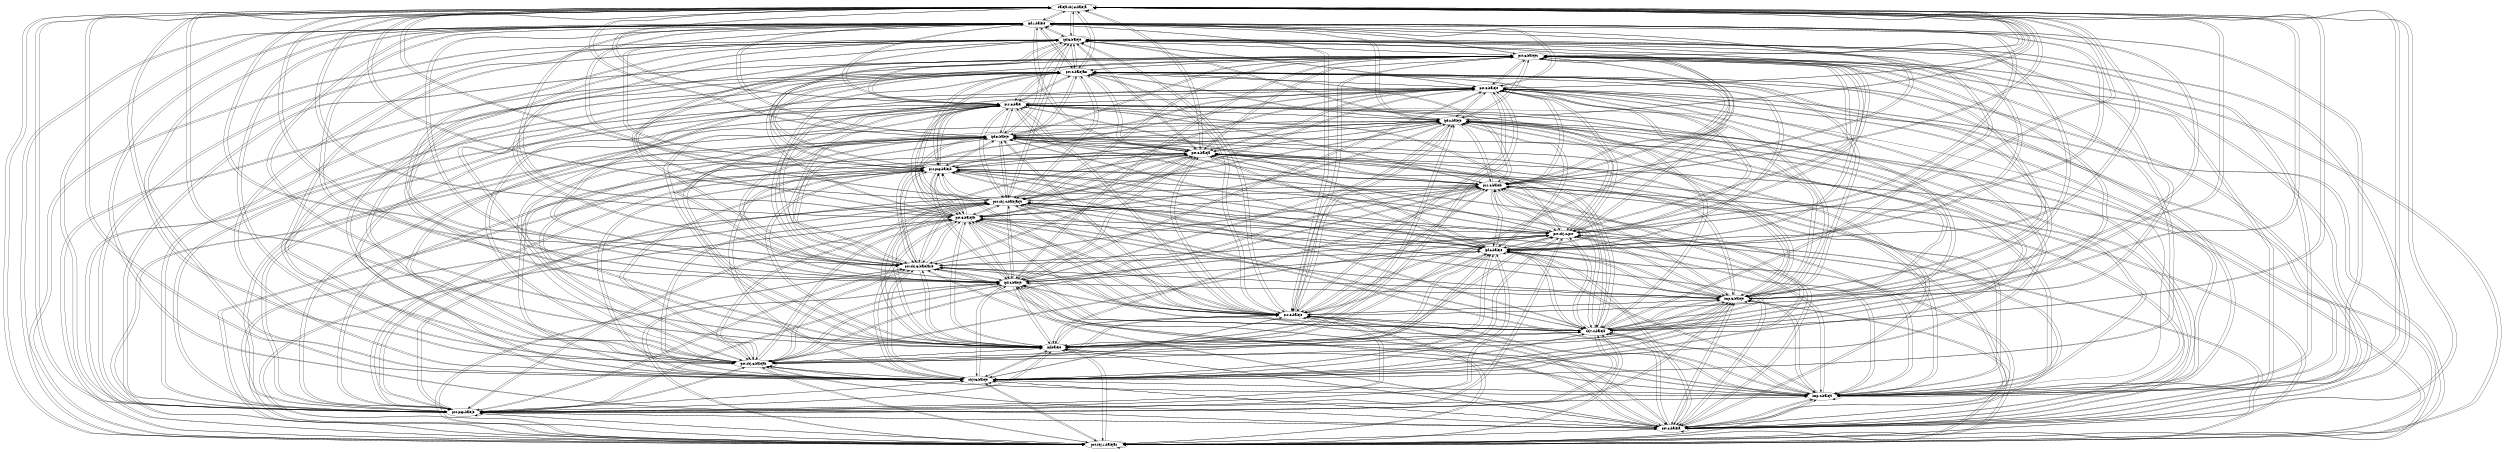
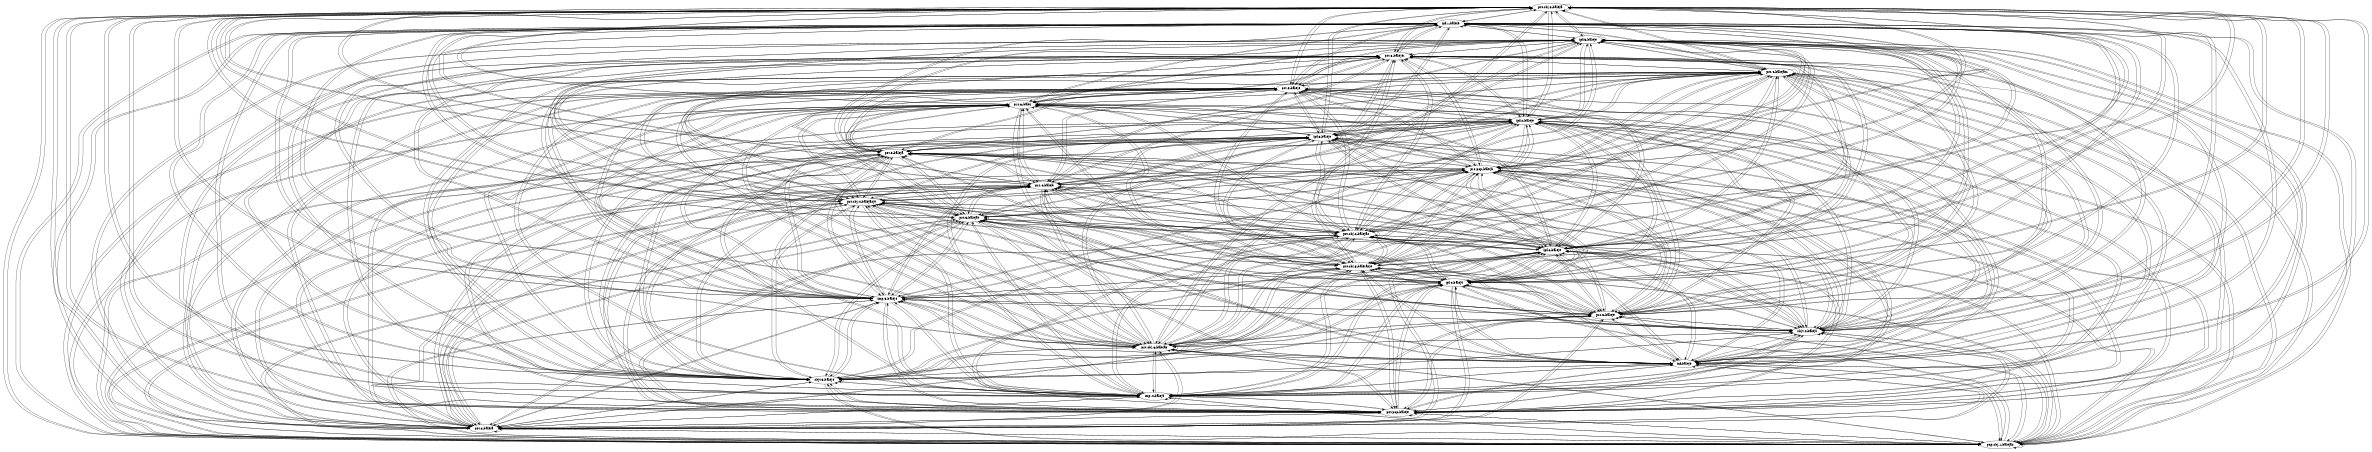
  digraph {
    node [tense="pst.sbj" weight=1.0]
    edge [weight=1.0]
-   n1 [cell="pst.sbj.3" label="baleja.sbj.3-baleja" weight=0.96]
+   n1 [cell="pst.sbj.3" label="pst.sbj.3-baleja" weight=0.96]
    n2 [cell="ipf.1" label="ipf.1-baleje" tense=ipf]
-   n3 [cell="pst.sbj.1" label="pst.sbj.1-balejas" weight=0.96]
+   n3 [cell="pst.sbj.1" label="pcp.sbj.1-balejas" weight=0.96]
    n4 [cell="pst.2" label="pst.2-baleja" tense=pst weight=0.96]
    n5 [cell="pst.pcp" label="pst.pcp-baleje" tense="pst.pcp"]
    n6 [cell="imp.4" label="imp.4-balejɔ̃" tense=imp]
    n7 [cell="sbjv.5" label="sbjv.5-baleje" tense=sbjv]
    n8 [cell="pst.sbj.6" label="pst.sbj.6-balejas" weight=0.96]
    n9 [cell=inf label="inf-baleje" tense=inf]
    n10 [cell="sbjv.4" label="sbjv.4-balejɔ̃" tense=sbjv]
    n11 [cell="prs.5" label="prs.5-baleje" tense=prs]
    n12 [cell="imp.5" label="imp.5-baleje" tense=imp]
    n13 [cell="ipf.4" label="ipf.4-balejɔ̃" tense=ipf]
    n14 [cell="pst.sbj.5" label="pst.sbj.5-balejasje" weight=0.96]
    n15 [cell="ipf.6" label="ipf.6-baleje" tense=ipf]
-   n16 [cell="pst.sbj.2" label="pst.sbj.2-pst" weight=0.96]
+   n16 [cell="pst.sbj.2" label="pst.sbj.2-balejas" weight=0.96]
    n17 [cell="pst.5" label="pst.5-balejat" tense=pst weight=0.96]
    n18 [cell="pst.sbj.4" label="pst.sbj.4-balejasjɔ̃" weight=0.96]
    n19 [cell="prs.4" label="prs.4-balejɔ̃" tense=prs]
    n20 [cell="prs.pcp" label="prs.pcp-balejɑ̃" tense="prs.pcp"]
    n21 [cell="pst.3" label="pst.3-baleja" tense=pst weight=0.96]
    n22 [cell="ipf.3" label="ipf.3-baleje" tense=ipf]
    n23 [cell="ipf.2" label="ipf.2-baleje" tense=ipf]
    n24 [cell="prs.6" label="prs.6-balei" tense=prs weight=0.02]
    n25 [cell="pst.1" label="pst.5-baleje" tense=pst weight=0.96]
    n26 [cell="pst.4" label="pst.4-balejam" tense=pst weight=0.96]
    n27 [cell="pst.6" label="pst.6-balejer" tense=pst weight=0.96]
    n28 [cell="ipf.5" label="ipf.5-baleje" tense=ipf]
    n1 -> n1 [weight=0.96]
    n1 -> n2
    n1 -> n3 [weight=0.96]
    n1 -> n4 [weight=0.96]
    n1 -> n5
    n1 -> n6
    n1 -> n7
    n1 -> n8 [weight=0.96]
    n1 -> n9
    n1 -> n10
    n1 -> n11
    n1 -> n12
    n1 -> n13
    n1 -> n14 [weight=0.96]
    n1 -> n15
    n1 -> n16 [weight=0.96]
    n1 -> n17 [weight=0.96]
    n1 -> n18 [weight=0.96]
    n1 -> n19
    n1 -> n20
    n1 -> n21 [weight=0.96]
    n1 -> n22
    n1 -> n23
    n1 -> n24 [weight=0.0174]
    n1 -> n25 [weight=0.96]
    n1 -> n26 [weight=0.96]
    n1 -> n27 [weight=0.96]
    n1 -> n28
    n2 -> n1 [weight=0.9216]
    n2 -> n2
    n2 -> n3 [weight=0.9216]
    n2 -> n4 [weight=0.9216]
    n2 -> n5
    n2 -> n6
    n2 -> n7
    n2 -> n8 [weight=0.9216]
    n2 -> n9 [weight=0.99]
    n2 -> n10
    n2 -> n11
    n2 -> n12
    n2 -> n13
    n2 -> n14 [weight=0.9216]
    n2 -> n15
    n2 -> n16 [weight=0.9216]
    n2 -> n17 [weight=0.9216]
    n2 -> n18 [weight=0.9216]
    n2 -> n19
    n2 -> n20
    n2 -> n21 [weight=0.9216]
    n2 -> n22
    n2 -> n23
    n2 -> n24 [weight=0.0004]
    n2 -> n25 [weight=0.9216]
    n2 -> n26 [weight=0.9216]
    n2 -> n27 [weight=0.9216]
    n2 -> n28
    n3 -> n1 [weight=0.96]
    n3 -> n2
    n3 -> n3 [weight=0.96]
    n3 -> n4 [weight=0.96]
    n3 -> n5
    n3 -> n6
    n3 -> n7
    n3 -> n8 [weight=0.96]
    n3 -> n9
    n3 -> n10
    n3 -> n11
    n3 -> n12
    n3 -> n13
    n3 -> n14 [weight=0.96]
    n3 -> n15
    n3 -> n16 [weight=0.96]
    n3 -> n17 [weight=0.96]
    n3 -> n18 [weight=0.96]
    n3 -> n19
    n3 -> n20
    n3 -> n21 [weight=0.96]
    n3 -> n22
    n3 -> n23
    n3 -> n24 [weight=0.0174]
    n3 -> n25 [weight=0.96]
    n3 -> n26 [weight=0.96]
    n3 -> n27 [weight=0.96]
    n3 -> n28
    n4 -> n1 [weight=0.96]
    n4 -> n2
    n4 -> n3 [weight=0.96]
    n4 -> n4 [weight=0.96]
    n4 -> n5
    n4 -> n6
    n4 -> n7
    n4 -> n8 [weight=0.96]
    n4 -> n9
    n4 -> n10
    n4 -> n11
    n4 -> n12
    n4 -> n13
    n4 -> n14 [weight=0.96]
    n4 -> n15
    n4 -> n16 [weight=0.96]
    n4 -> n17 [weight=0.96]
    n4 -> n18 [weight=0.96]
    n4 -> n19
    n4 -> n20
    n4 -> n21 [weight=0.96]
    n4 -> n22
    n4 -> n23
    n4 -> n24 [weight=0.0174]
    n4 -> n25 [weight=0.96]
    n4 -> n26 [weight=0.96]
    n4 -> n27 [weight=0.96]
    n4 -> n28
    n5 -> n1 [weight=0.96]
    n5 -> n2
    n5 -> n3 [weight=0.96]
    n5 -> n4 [weight=0.96]
    n5 -> n5
    n5 -> n6
    n5 -> n7
    n5 -> n8 [weight=0.96]
    n5 -> n9 [weight=0.93]
    n5 -> n10
    n5 -> n11
    n5 -> n12
    n5 -> n13
    n5 -> n14 [weight=0.96]
    n5 -> n15
    n5 -> n16 [weight=0.96]
    n5 -> n17 [weight=0.96]
    n5 -> n18 [weight=0.96]
    n5 -> n19
    n5 -> n20
    n5 -> n21 [weight=0.96]
    n5 -> n22
    n5 -> n23
    n5 -> n24 [weight=0.0174]
    n5 -> n25 [weight=0.96]
    n5 -> n26 [weight=0.96]
    n5 -> n27 [weight=0.96]
    n5 -> n28
    n6 -> n1 [weight=0.9216]
    n6 -> n2
    n6 -> n3 [weight=0.9216]
    n6 -> n4 [weight=0.9216]
    n6 -> n5
    n6 -> n6
    n6 -> n7
    n6 -> n8 [weight=0.9216]
    n6 -> n9
    n6 -> n10
    n6 -> n11
    n6 -> n12
    n6 -> n13
    n6 -> n14 [weight=0.9216]
    n6 -> n15
    n6 -> n16 [weight=0.9216]
    n6 -> n17 [weight=0.9216]
    n6 -> n18 [weight=0.9216]
    n6 -> n19
    n6 -> n20
    n6 -> n21 [weight=0.9216]
    n6 -> n22
    n6 -> n23
+   n6 -> n24 [weight=0.0004]
    n6 -> n25 [weight=0.9216]
    n6 -> n26 [weight=0.9216]
    n6 -> n27 [weight=0.9216]
    n6 -> n28
    n7 -> n1 [weight=0.5952]
    n7 -> n2 [weight=0.08]
    n7 -> n3 [weight=0.5952]
    n7 -> n4 [weight=0.5952]
    n7 -> n5 [weight=0.1]
    n7 -> n6 [weight=0.08]
    n7 -> n7
    n7 -> n8 [weight=0.5952]
    n7 -> n9 [weight=0.07]
    n7 -> n10
    n7 -> n11 [weight=0.08]
    n7 -> n12 [weight=0.08]
    n7 -> n13
    n7 -> n14 [weight=0.5952]
    n7 -> n15 [weight=0.08]
    n7 -> n16 [weight=0.5952]
    n7 -> n17 [weight=0.5952]
    n7 -> n18 [weight=0.5952]
    n7 -> n19 [weight=0.08]
    n7 -> n20 [weight=0.08]
    n7 -> n21 [weight=0.5952]
    n7 -> n22 [weight=0.08]
    n7 -> n23 [weight=0.08]
    n7 -> n24 [weight=0.001]
    n7 -> n25 [weight=0.5952]
    n7 -> n26 [weight=0.5952]
    n7 -> n27 [weight=0.5952]
    n7 -> n28
    n8 -> n1 [weight=0.96]
    n8 -> n2
    n8 -> n3 [weight=0.96]
    n8 -> n4 [weight=0.96]
    n8 -> n5
    n8 -> n6
    n8 -> n7
    n8 -> n8 [weight=0.96]
    n8 -> n9
    n8 -> n10
    n8 -> n11
    n8 -> n12
    n8 -> n13
    n8 -> n14 [weight=0.96]
    n8 -> n15
    n8 -> n16 [weight=0.96]
    n8 -> n17 [weight=0.96]
    n8 -> n18 [weight=0.96]
    n8 -> n19
    n8 -> n20
    n8 -> n21 [weight=0.96]
    n8 -> n22
    n8 -> n23
    n8 -> n24 [weight=0.0174]
    n8 -> n25 [weight=0.96]
    n8 -> n26 [weight=0.96]
    n8 -> n27 [weight=0.96]
    n8 -> n28
    n9 -> n1 [weight=0.96]
    n9 -> n2
    n9 -> n3 [weight=0.96]
    n9 -> n4 [weight=0.96]
    n9 -> n5
    n9 -> n6
    n9 -> n7
    n9 -> n8 [weight=0.96]
    n9 -> n9
    n9 -> n10
    n9 -> n11
    n9 -> n12
    n9 -> n13
    n9 -> n14 [weight=0.96]
    n9 -> n15
    n9 -> n16 [weight=0.96]
    n9 -> n17 [weight=0.96]
    n9 -> n18 [weight=0.96]
    n9 -> n19
    n9 -> n20
    n9 -> n21 [weight=0.96]
    n9 -> n22
    n9 -> n23
    n9 -> n24 [weight=0.0174]
    n9 -> n25 [weight=0.96]
    n9 -> n26 [weight=0.96]
-   n9 -> n27 [weight=0.96]
    n9 -> n28
    n10 -> n1 [weight=0.5952]
    n10 -> n2 [weight=0.08]
    n10 -> n3 [weight=0.5952]
    n10 -> n4 [weight=0.5952]
    n10 -> n5 [weight=0.1]
    n10 -> n6 [weight=0.08]
    n10 -> n7
    n10 -> n8 [weight=0.5952]
-   n10 -> n9 [weight=0.07]
    n10 -> n10
    n10 -> n11 [weight=0.08]
    n10 -> n12 [weight=0.08]
    n10 -> n13
    n10 -> n14 [weight=0.5952]
    n10 -> n15 [weight=0.08]
    n10 -> n16 [weight=0.5952]
    n10 -> n17 [weight=0.5952]
    n10 -> n18 [weight=0.5952]
    n10 -> n19 [weight=0.08]
    n10 -> n20 [weight=0.08]
    n10 -> n21 [weight=0.5952]
    n10 -> n22 [weight=0.08]
    n10 -> n23 [weight=0.08]
    n10 -> n24 [weight=0.001]
    n10 -> n25 [weight=0.5952]
    n10 -> n26 [weight=0.5952]
    n10 -> n27 [weight=0.5952]
    n10 -> n28
    n11 -> n1 [weight=0.9216]
    n11 -> n2
    n11 -> n3 [weight=0.9216]
    n11 -> n4 [weight=0.9216]
    n11 -> n5
    n11 -> n6
    n11 -> n7
    n11 -> n8 [weight=0.9216]
    n11 -> n9
    n11 -> n10
    n11 -> n11
    n11 -> n12
    n11 -> n13
    n11 -> n14 [weight=0.9216]
    n11 -> n15
    n11 -> n16 [weight=0.9216]
    n11 -> n17 [weight=0.9216]
    n11 -> n18 [weight=0.9216]
    n11 -> n19
    n11 -> n20
    n11 -> n21 [weight=0.9216]
    n11 -> n22
    n11 -> n23
    n11 -> n24 [weight=0.0004]
    n11 -> n25 [weight=0.9216]
    n11 -> n26 [weight=0.9216]
    n11 -> n27 [weight=0.9216]
    n11 -> n28
    n12 -> n1 [weight=0.9216]
    n12 -> n2
    n12 -> n3 [weight=0.9216]
    n12 -> n4 [weight=0.9216]
    n12 -> n5
    n12 -> n6
    n12 -> n7
    n12 -> n8 [weight=0.9216]
    n12 -> n9
    n12 -> n10
    n12 -> n11
    n12 -> n12
    n12 -> n13
    n12 -> n14 [weight=0.9216]
    n12 -> n15
    n12 -> n16 [weight=0.9216]
    n12 -> n17 [weight=0.9216]
    n12 -> n18 [weight=0.9216]
    n12 -> n19
    n12 -> n20
    n12 -> n21 [weight=0.9216]
    n12 -> n22
    n12 -> n23
    n12 -> n24 [weight=0.0004]
    n12 -> n25 [weight=0.9216]
    n12 -> n26 [weight=0.9216]
    n12 -> n27 [weight=0.9216]
    n12 -> n28
    n13 -> n1 [weight=0.5952]
    n13 -> n2 [weight=0.08]
    n13 -> n3 [weight=0.5952]
    n13 -> n4 [weight=0.5952]
    n13 -> n5 [weight=0.1]
    n13 -> n6 [weight=0.08]
    n13 -> n7
    n13 -> n8 [weight=0.5952]
    n13 -> n9 [weight=0.07]
    n13 -> n10
    n13 -> n11 [weight=0.08]
    n13 -> n12 [weight=0.08]
    n13 -> n13
    n13 -> n14 [weight=0.5952]
    n13 -> n15 [weight=0.08]
    n13 -> n16 [weight=0.5952]
    n13 -> n17 [weight=0.5952]
    n13 -> n18 [weight=0.5952]
    n13 -> n19 [weight=0.08]
    n13 -> n20 [weight=0.08]
    n13 -> n21 [weight=0.5952]
    n13 -> n22 [weight=0.08]
    n13 -> n23 [weight=0.08]
    n13 -> n24 [weight=0.001]
    n13 -> n25 [weight=0.5952]
    n13 -> n26 [weight=0.5952]
    n13 -> n27 [weight=0.5952]
    n13 -> n28
    n14 -> n1 [weight=0.96]
    n14 -> n2
    n14 -> n3 [weight=0.96]
    n14 -> n4 [weight=0.96]
    n14 -> n5
    n14 -> n6
    n14 -> n7
    n14 -> n8 [weight=0.96]
    n14 -> n9
    n14 -> n10
    n14 -> n11
    n14 -> n12
    n14 -> n13
    n14 -> n14 [weight=0.96]
    n14 -> n15
    n14 -> n16 [weight=0.96]
    n14 -> n17 [weight=0.96]
    n14 -> n18 [weight=0.96]
    n14 -> n19
    n14 -> n20
    n14 -> n21 [weight=0.96]
    n14 -> n22
    n14 -> n23
    n14 -> n24 [weight=0.0174]
    n14 -> n25 [weight=0.96]
    n14 -> n26 [weight=0.96]
    n14 -> n27 [weight=0.96]
    n14 -> n28
    n15 -> n1 [weight=0.9216]
    n15 -> n2
    n15 -> n3 [weight=0.9216]
    n15 -> n4 [weight=0.9216]
    n15 -> n5
    n15 -> n6
    n15 -> n7
    n15 -> n8 [weight=0.9216]
    n15 -> n9 [weight=0.99]
    n15 -> n10
    n15 -> n11
    n15 -> n12
    n15 -> n13
    n15 -> n14 [weight=0.9216]
    n15 -> n15
    n15 -> n16 [weight=0.9216]
    n15 -> n17 [weight=0.9216]
    n15 -> n18 [weight=0.9216]
    n15 -> n19
    n15 -> n20
    n15 -> n21 [weight=0.9216]
    n15 -> n22
    n15 -> n23
    n15 -> n24 [weight=0.0004]
    n15 -> n25 [weight=0.9216]
    n15 -> n26 [weight=0.9216]
    n15 -> n27 [weight=0.9216]
    n15 -> n28
    n16 -> n1 [weight=0.96]
    n16 -> n2
    n16 -> n3 [weight=0.96]
    n16 -> n4 [weight=0.96]
    n16 -> n5
    n16 -> n6
    n16 -> n7
    n16 -> n8 [weight=0.96]
    n16 -> n9
    n16 -> n10
    n16 -> n11
    n16 -> n12
    n16 -> n13
    n16 -> n14 [weight=0.96]
    n16 -> n15
    n16 -> n16 [weight=0.96]
    n16 -> n17 [weight=0.96]
    n16 -> n18 [weight=0.96]
    n16 -> n19
    n16 -> n20
    n16 -> n21 [weight=0.96]
    n16 -> n22
    n16 -> n23
    n16 -> n24 [weight=0.0174]
    n16 -> n25 [weight=0.96]
    n16 -> n26 [weight=0.96]
    n16 -> n27 [weight=0.96]
    n16 -> n28
    n17 -> n1 [weight=0.96]
    n17 -> n2
    n17 -> n3 [weight=0.96]
    n17 -> n4 [weight=0.96]
    n17 -> n5
    n17 -> n6
    n17 -> n7
    n17 -> n8 [weight=0.96]
    n17 -> n9
    n17 -> n10
    n17 -> n11
    n17 -> n12
    n17 -> n13
    n17 -> n14 [weight=0.96]
    n17 -> n15
    n17 -> n16 [weight=0.96]
    n17 -> n17 [weight=0.96]
    n17 -> n18 [weight=0.96]
    n17 -> n19
    n17 -> n20
    n17 -> n21 [weight=0.96]
    n17 -> n22
    n17 -> n23
    n17 -> n24 [weight=0.0174]
    n17 -> n25 [weight=0.96]
    n17 -> n26 [weight=0.96]
    n17 -> n27 [weight=0.96]
    n17 -> n28
    n18 -> n1 [weight=0.96]
    n18 -> n2
    n18 -> n3 [weight=0.96]
    n18 -> n4 [weight=0.96]
    n18 -> n5
    n18 -> n6
    n18 -> n7
    n18 -> n8 [weight=0.96]
    n18 -> n9
    n18 -> n10
    n18 -> n11
    n18 -> n12
    n18 -> n13
    n18 -> n14 [weight=0.96]
    n18 -> n15
    n18 -> n16 [weight=0.96]
    n18 -> n17 [weight=0.96]
    n18 -> n18 [weight=0.96]
    n18 -> n19
    n18 -> n20
    n18 -> n21 [weight=0.96]
    n18 -> n22
    n18 -> n23
    n18 -> n24 [weight=0.0174]
    n18 -> n25 [weight=0.96]
    n18 -> n26 [weight=0.96]
    n18 -> n27 [weight=0.96]
    n18 -> n28
    n19 -> n1 [weight=0.9216]
    n19 -> n2
    n19 -> n3 [weight=0.9216]
    n19 -> n4 [weight=0.9216]
    n19 -> n5
    n19 -> n6
    n19 -> n7
    n19 -> n8 [weight=0.9216]
    n19 -> n9
    n19 -> n10
    n19 -> n11
    n19 -> n12
    n19 -> n13
    n19 -> n14 [weight=0.9216]
    n19 -> n15
    n19 -> n16 [weight=0.9216]
    n19 -> n17 [weight=0.9216]
    n19 -> n18 [weight=0.9216]
    n19 -> n19
    n19 -> n20
    n19 -> n21 [weight=0.9216]
    n19 -> n22
    n19 -> n23
    n19 -> n24 [weight=0.0004]
    n19 -> n25 [weight=0.9216]
    n19 -> n26 [weight=0.9216]
    n19 -> n27 [weight=0.9216]
    n19 -> n28
    n20 -> n1 [weight=0.9216]
    n20 -> n2
    n20 -> n3 [weight=0.9216]
    n20 -> n4 [weight=0.9216]
    n20 -> n5
    n20 -> n6
    n20 -> n7
    n20 -> n8 [weight=0.9216]
    n20 -> n9 [weight=0.99]
    n20 -> n10
    n20 -> n11
    n20 -> n12
    n20 -> n13
    n20 -> n14 [weight=0.9216]
    n20 -> n15
    n20 -> n16 [weight=0.9216]
    n20 -> n17 [weight=0.9216]
+   n20 -> n18 [weight=0.9216]
    n20 -> n19
    n20 -> n20
    n20 -> n21 [weight=0.9216]
    n20 -> n22
    n20 -> n23
    n20 -> n24 [weight=0.0174]
    n20 -> n25 [weight=0.9216]
    n20 -> n26 [weight=0.9216]
    n20 -> n27 [weight=0.9216]
    n20 -> n28
    n21 -> n1 [weight=0.96]
    n21 -> n2
    n21 -> n3 [weight=0.96]
    n21 -> n4 [weight=0.96]
    n21 -> n5
    n21 -> n6
    n21 -> n7
    n21 -> n8 [weight=0.96]
    n21 -> n9
    n21 -> n10
    n21 -> n11
    n21 -> n12
    n21 -> n13
    n21 -> n14 [weight=0.96]
    n21 -> n15
    n21 -> n16 [weight=0.96]
    n21 -> n17 [weight=0.96]
    n21 -> n18 [weight=0.96]
    n21 -> n19
    n21 -> n20
    n21 -> n21 [weight=0.96]
    n21 -> n22
    n21 -> n23
    n21 -> n24 [weight=0.0174]
    n21 -> n25 [weight=0.96]
    n21 -> n26 [weight=0.96]
    n21 -> n27 [weight=0.96]
    n21 -> n28
    n22 -> n1 [weight=0.9216]
    n22 -> n2
    n22 -> n3 [weight=0.9216]
    n22 -> n4 [weight=0.9216]
    n22 -> n5
    n22 -> n6
    n22 -> n7
    n22 -> n8 [weight=0.9216]
    n22 -> n9 [weight=0.99]
    n22 -> n10
    n22 -> n11
    n22 -> n12
    n22 -> n13
    n22 -> n14 [weight=0.9216]
    n22 -> n15
    n22 -> n16 [weight=0.9216]
    n22 -> n17 [weight=0.9216]
    n22 -> n18 [weight=0.9216]
    n22 -> n19
    n22 -> n20
    n22 -> n21 [weight=0.9216]
    n22 -> n22
    n22 -> n23
    n22 -> n24 [weight=0.0004]
    n22 -> n25 [weight=0.9216]
    n22 -> n26 [weight=0.9216]
    n22 -> n27 [weight=0.9216]
    n22 -> n28
    n23 -> n1 [weight=0.9216]
    n23 -> n2
    n23 -> n3 [weight=0.9216]
    n23 -> n4 [weight=0.9216]
    n23 -> n5
    n23 -> n6
    n23 -> n7
+   n23 -> n8 [weight=0.9216]
    n23 -> n9 [weight=0.99]
    n23 -> n10
    n23 -> n11
    n23 -> n12
    n23 -> n13
    n23 -> n14 [weight=0.9216]
    n23 -> n15
    n23 -> n16 [weight=0.9216]
    n23 -> n17 [weight=0.9216]
    n23 -> n18 [weight=0.9216]
    n23 -> n19
    n23 -> n20
    n23 -> n21 [weight=0.9216]
    n23 -> n22
    n23 -> n23
    n23 -> n24 [weight=0.0004]
    n23 -> n25 [weight=0.9216]
    n23 -> n26 [weight=0.9216]
    n23 -> n27 [weight=0.9216]
    n23 -> n28
    n24 -> n1 [weight=0.96]
    n24 -> n2
    n24 -> n3 [weight=0.96]
    n24 -> n4 [weight=0.96]
    n24 -> n5
    n24 -> n6
    n24 -> n7 [weight=0.92]
    n24 -> n8 [weight=0.96]
    n24 -> n9 [weight=0.96]
    n24 -> n10 [weight=0.92]
    n24 -> n11
    n24 -> n12
    n24 -> n13 [weight=0.92]
    n24 -> n14 [weight=0.96]
    n24 -> n15
    n24 -> n16 [weight=0.96]
    n24 -> n17 [weight=0.96]
    n24 -> n18 [weight=0.96]
    n24 -> n19
    n24 -> n20
    n24 -> n21 [weight=0.96]
    n24 -> n22
    n24 -> n23
    n24 -> n24 [weight=0.02]
    n24 -> n25 [weight=0.96]
    n24 -> n26 [weight=0.96]
    n24 -> n27 [weight=0.96]
    n24 -> n28 [weight=0.92]
    n25 -> n1 [weight=0.96]
    n25 -> n2
    n25 -> n3 [weight=0.96]
    n25 -> n4 [weight=0.96]
    n25 -> n5
    n25 -> n6
    n25 -> n7
    n25 -> n8 [weight=0.96]
    n25 -> n9
    n25 -> n10
    n25 -> n11
    n25 -> n12
    n25 -> n13
    n25 -> n14 [weight=0.96]
    n25 -> n15
    n25 -> n16 [weight=0.96]
    n25 -> n17 [weight=0.96]
    n25 -> n18 [weight=0.96]
    n25 -> n19
    n25 -> n20
    n25 -> n21 [weight=0.96]
    n25 -> n22
    n25 -> n23
    n25 -> n24 [weight=0.0174]
    n25 -> n25 [weight=0.96]
    n25 -> n26 [weight=0.96]
    n25 -> n27 [weight=0.96]
    n25 -> n28
    n26 -> n1 [weight=0.96]
    n26 -> n2
    n26 -> n3 [weight=0.96]
    n26 -> n4 [weight=0.96]
    n26 -> n5
    n26 -> n6
    n26 -> n7
    n26 -> n8 [weight=0.96]
    n26 -> n9
    n26 -> n10
    n26 -> n11
    n26 -> n12
    n26 -> n13
    n26 -> n14 [weight=0.96]
    n26 -> n15
    n26 -> n16 [weight=0.96]
    n26 -> n17 [weight=0.96]
    n26 -> n18 [weight=0.96]
    n26 -> n19
    n26 -> n20
    n26 -> n21 [weight=0.96]
    n26 -> n22
    n26 -> n23
    n26 -> n24 [weight=0.0174]
    n26 -> n25 [weight=0.96]
    n26 -> n26 [weight=0.96]
    n26 -> n27 [weight=0.96]
    n26 -> n28
    n27 -> n1 [weight=0.96]
    n27 -> n2
    n27 -> n3 [weight=0.96]
    n27 -> n4 [weight=0.96]
    n27 -> n5
    n27 -> n6
    n27 -> n7
    n27 -> n8 [weight=0.96]
    n27 -> n9
    n27 -> n10
    n27 -> n11
    n27 -> n12
    n27 -> n13
    n27 -> n14 [weight=0.96]
    n27 -> n15
    n27 -> n16 [weight=0.96]
    n27 -> n17 [weight=0.96]
    n27 -> n18 [weight=0.96]
    n27 -> n19
    n27 -> n20
    n27 -> n21 [weight=0.96]
    n27 -> n22
    n27 -> n23
    n27 -> n24 [weight=0.0174]
    n27 -> n25 [weight=0.96]
    n27 -> n26 [weight=0.96]
    n27 -> n27 [weight=0.96]
    n27 -> n28
    n28 -> n1 [weight=0.5952]
    n28 -> n2 [weight=0.08]
    n28 -> n3 [weight=0.5952]
    n28 -> n4 [weight=0.5952]
    n28 -> n5 [weight=0.1]
    n28 -> n6 [weight=0.08]
    n28 -> n7
    n28 -> n8 [weight=0.5952]
    n28 -> n9 [weight=0.07]
    n28 -> n10
    n28 -> n11 [weight=0.08]
    n28 -> n12 [weight=0.08]
    n28 -> n13
    n28 -> n14 [weight=0.5952]
    n28 -> n15 [weight=0.08]
    n28 -> n16 [weight=0.5952]
    n28 -> n17 [weight=0.5952]
    n28 -> n18 [weight=0.5952]
    n28 -> n19 [weight=0.08]
    n28 -> n20 [weight=0.08]
    n28 -> n21 [weight=0.5952]
    n28 -> n22 [weight=0.08]
    n28 -> n23 [weight=0.08]
    n28 -> n24 [weight=0.001]
    n28 -> n25 [weight=0.5952]
    n28 -> n26 [weight=0.5952]
    n28 -> n27 [weight=0.5952]
    n28 -> n28
  }
